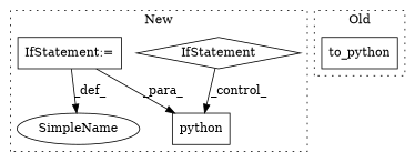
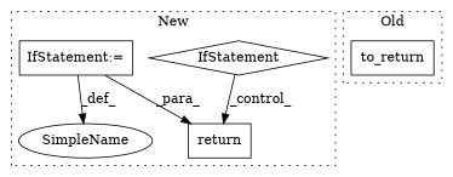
  digraph {
    fontname="DejaVu Serif"
    node [fontname="DejaVu Serif" shape=box]
    edge [fontname="DejaVu Serif"]
-   n1 [a=41 l=7 label=python s=5847]
+   n1 [a=41 l=7 label=return s=5847]
    n2 [a=25 l="4,2" label=IfStatement s="5801,5837" shape=diamond]
    n3 [a=42 label=SimpleName shape=ellipse]
    n4 [a=7 l=1 label="IfStatement:=" s=5748]
-   n5 [a=32 l=11 label=to_python s=5542]
+   n5 [a=32 l=11 label=to_return s=5542]
    subgraph cluster_1 {
      label=New
      style=dotted
      n1
      n2
      n3
      n4
    }
    subgraph cluster_2 {
      label=Old
      style=dotted
      n5
    }
    n2 -> n1 [label=_control_]
    n4 -> n1 [label=_para_]
    n4 -> n3 [label=_def_]
  }
